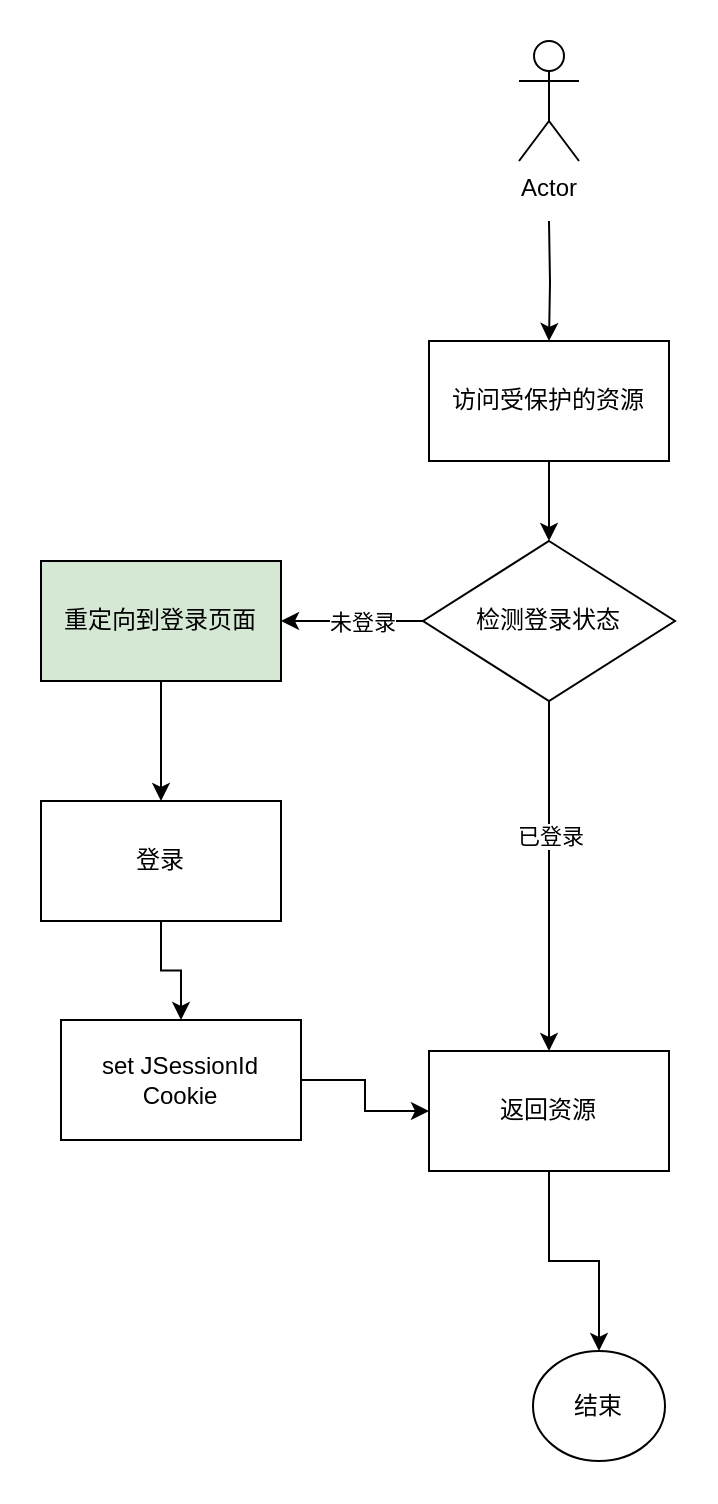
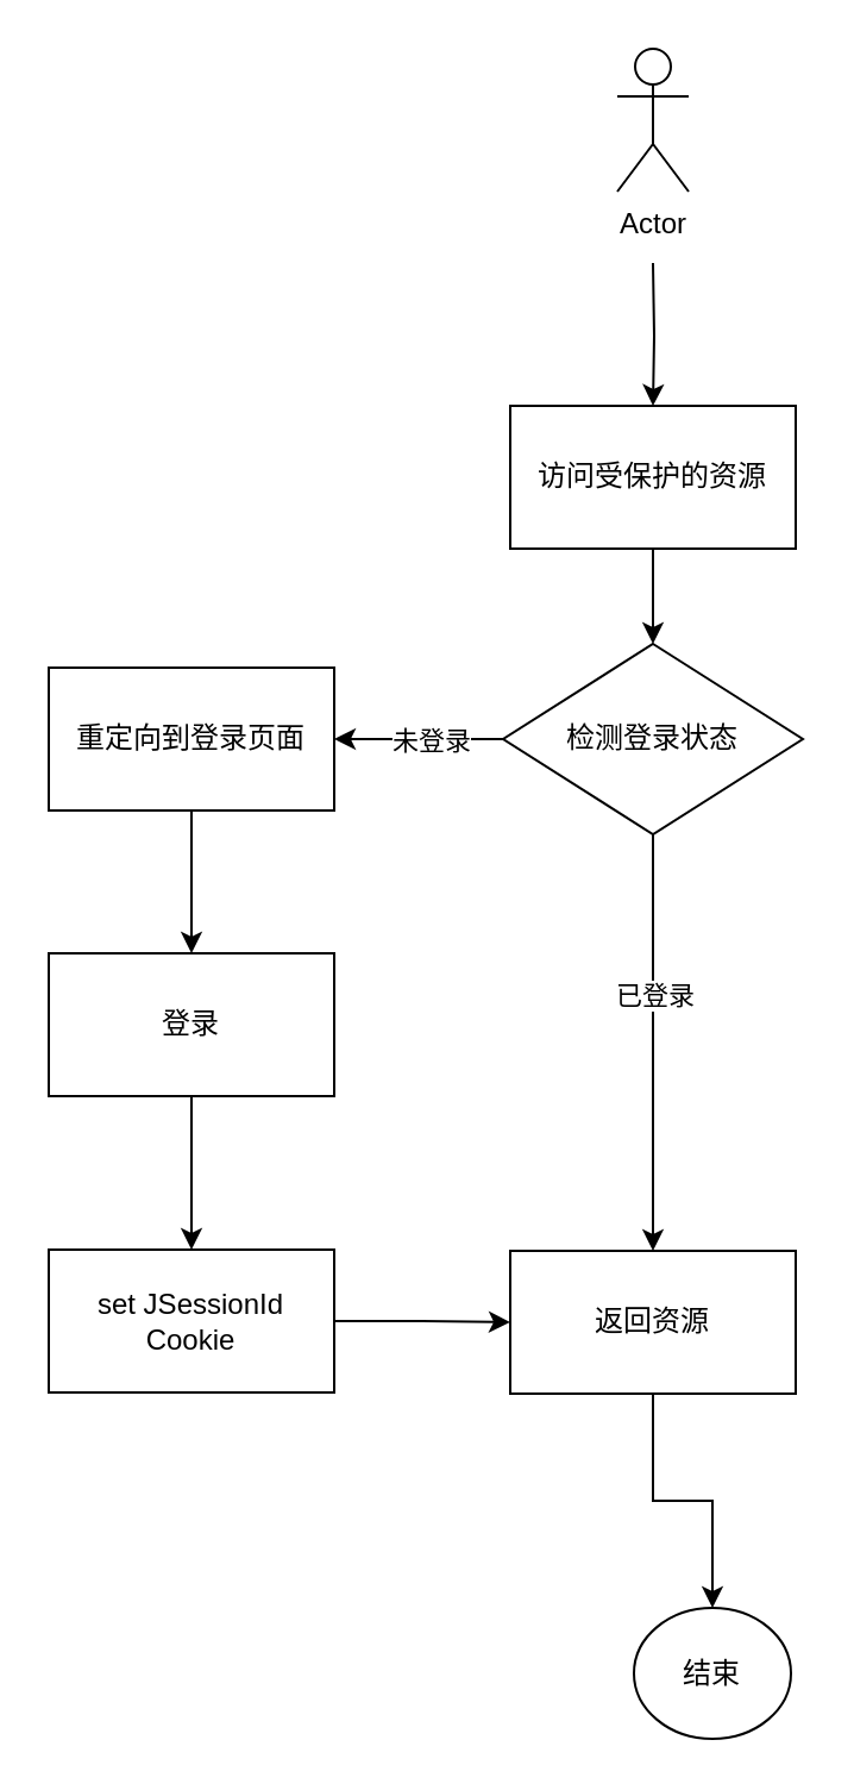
  <mxCell id="0" />
  <mxCell id="1" parent="0" />
  <mxCell id="2" style="edgeStyle=orthogonalEdgeStyle;rounded=0;orthogonalLoop=1;jettySize=auto;html=1;" parent="1" target="5" edge="1"><mxGeometry relative="1" as="geometry"><mxPoint x="274" y="110" as="sourcePoint" /></mxGeometry></mxCell>
  <mxCell id="3" value="Actor" style="shape=umlActor;verticalLabelPosition=bottom;verticalAlign=top;html=1;outlineConnect=0;" parent="1" vertex="1"><mxGeometry x="259" y="20" width="30" height="60" as="geometry" /></mxCell>
  <mxCell id="4" style="edgeStyle=orthogonalEdgeStyle;rounded=0;orthogonalLoop=1;jettySize=auto;html=1;" parent="1" source="5" target="10" edge="1"><mxGeometry relative="1" as="geometry" /></mxCell>
  <mxCell id="5" value="访问受保护的资源" style="rounded=0;whiteSpace=wrap;html=1;" parent="1" vertex="1"><mxGeometry x="214" y="170" width="120" height="60" as="geometry" /></mxCell>
  <mxCell id="6" style="edgeStyle=orthogonalEdgeStyle;rounded=0;orthogonalLoop=1;jettySize=auto;html=1;" parent="1" source="10" target="12" edge="1"><mxGeometry relative="1" as="geometry" /></mxCell>
  <mxCell id="7" value="已登录" style="edgeLabel;html=1;align=center;verticalAlign=middle;resizable=0;points=[];" parent="6" vertex="1" connectable="0"><mxGeometry x="-0.24" relative="1" as="geometry"><mxPoint as="offset" /></mxGeometry></mxCell>
  <mxCell id="8" style="edgeStyle=orthogonalEdgeStyle;rounded=0;orthogonalLoop=1;jettySize=auto;html=1;" parent="1" source="10" edge="1"><mxGeometry relative="1" as="geometry"><mxPoint x="140" y="310" as="targetPoint" /></mxGeometry></mxCell>
  <mxCell id="9" value="未登录" style="edgeLabel;html=1;align=center;verticalAlign=middle;resizable=0;points=[];" parent="8" vertex="1" connectable="0"><mxGeometry x="0.176" y="-3" relative="1" as="geometry"><mxPoint x="11" y="3" as="offset" /></mxGeometry></mxCell>
  <mxCell id="10" value="检测登录状态" style="rhombus;whiteSpace=wrap;html=1;" parent="1" vertex="1"><mxGeometry x="211" y="270" width="126" height="80" as="geometry" /></mxCell>
  <mxCell id="11" style="edgeStyle=orthogonalEdgeStyle;rounded=0;orthogonalLoop=1;jettySize=auto;html=1;entryX=0.5;entryY=0;entryDx=0;entryDy=0;" parent="1" source="12" target="17" edge="1"><mxGeometry relative="1" as="geometry" /></mxCell>
  <mxCell id="12" value="返回资源" style="rounded=0;whiteSpace=wrap;html=1;" parent="1" vertex="1"><mxGeometry x="214" y="525" width="120" height="60" as="geometry" /></mxCell>
  <mxCell id="13" style="edgeStyle=orthogonalEdgeStyle;rounded=0;orthogonalLoop=1;jettySize=auto;html=1;" parent="1" source="14" target="16" edge="1"><mxGeometry relative="1" as="geometry" /></mxCell>
- <mxCell id="14" value="重定向到登录页面" style="rounded=0;whiteSpace=wrap;html=1;fillColor=#d5e8d4;" parent="1" vertex="1"><mxGeometry x="20" y="280" width="120" height="60" as="geometry" /></mxCell>
+ <mxCell id="14" value="重定向到登录页面" style="rounded=0;whiteSpace=wrap;html=1;" parent="1" vertex="1"><mxGeometry x="20" y="280" width="120" height="60" as="geometry" /></mxCell>
  <mxCell id="15" style="edgeStyle=orthogonalEdgeStyle;rounded=0;orthogonalLoop=1;jettySize=auto;html=1;entryX=0.5;entryY=0;entryDx=0;entryDy=0;" parent="1" source="16" target="19" edge="1"><mxGeometry relative="1" as="geometry"><mxPoint x="80" y="560" as="targetPoint" /></mxGeometry></mxCell>
  <mxCell id="16" value="登录" style="rounded=0;whiteSpace=wrap;html=1;" parent="1" vertex="1"><mxGeometry x="20" y="400" width="120" height="60" as="geometry" /></mxCell>
  <mxCell id="17" value="结束" style="ellipse;whiteSpace=wrap;html=1;" parent="1" vertex="1"><mxGeometry x="266" y="675" width="66" height="55" as="geometry" /></mxCell>
  <mxCell id="18" style="edgeStyle=orthogonalEdgeStyle;rounded=0;orthogonalLoop=1;jettySize=auto;html=1;" parent="1" source="19" target="12" edge="1"><mxGeometry relative="1" as="geometry" /></mxCell>
- <mxCell id="19" value="set JSessionId Cookie" style="rounded=0;whiteSpace=wrap;html=1;" parent="1" vertex="1"><mxGeometry x="30" y="509.5" width="120" height="60" as="geometry" /></mxCell>
+ <mxCell id="19" value="set JSessionId Cookie" style="rounded=0;whiteSpace=wrap;html=1;" parent="1" vertex="1"><mxGeometry x="20" y="524.5" width="120" height="60" as="geometry" /></mxCell>
